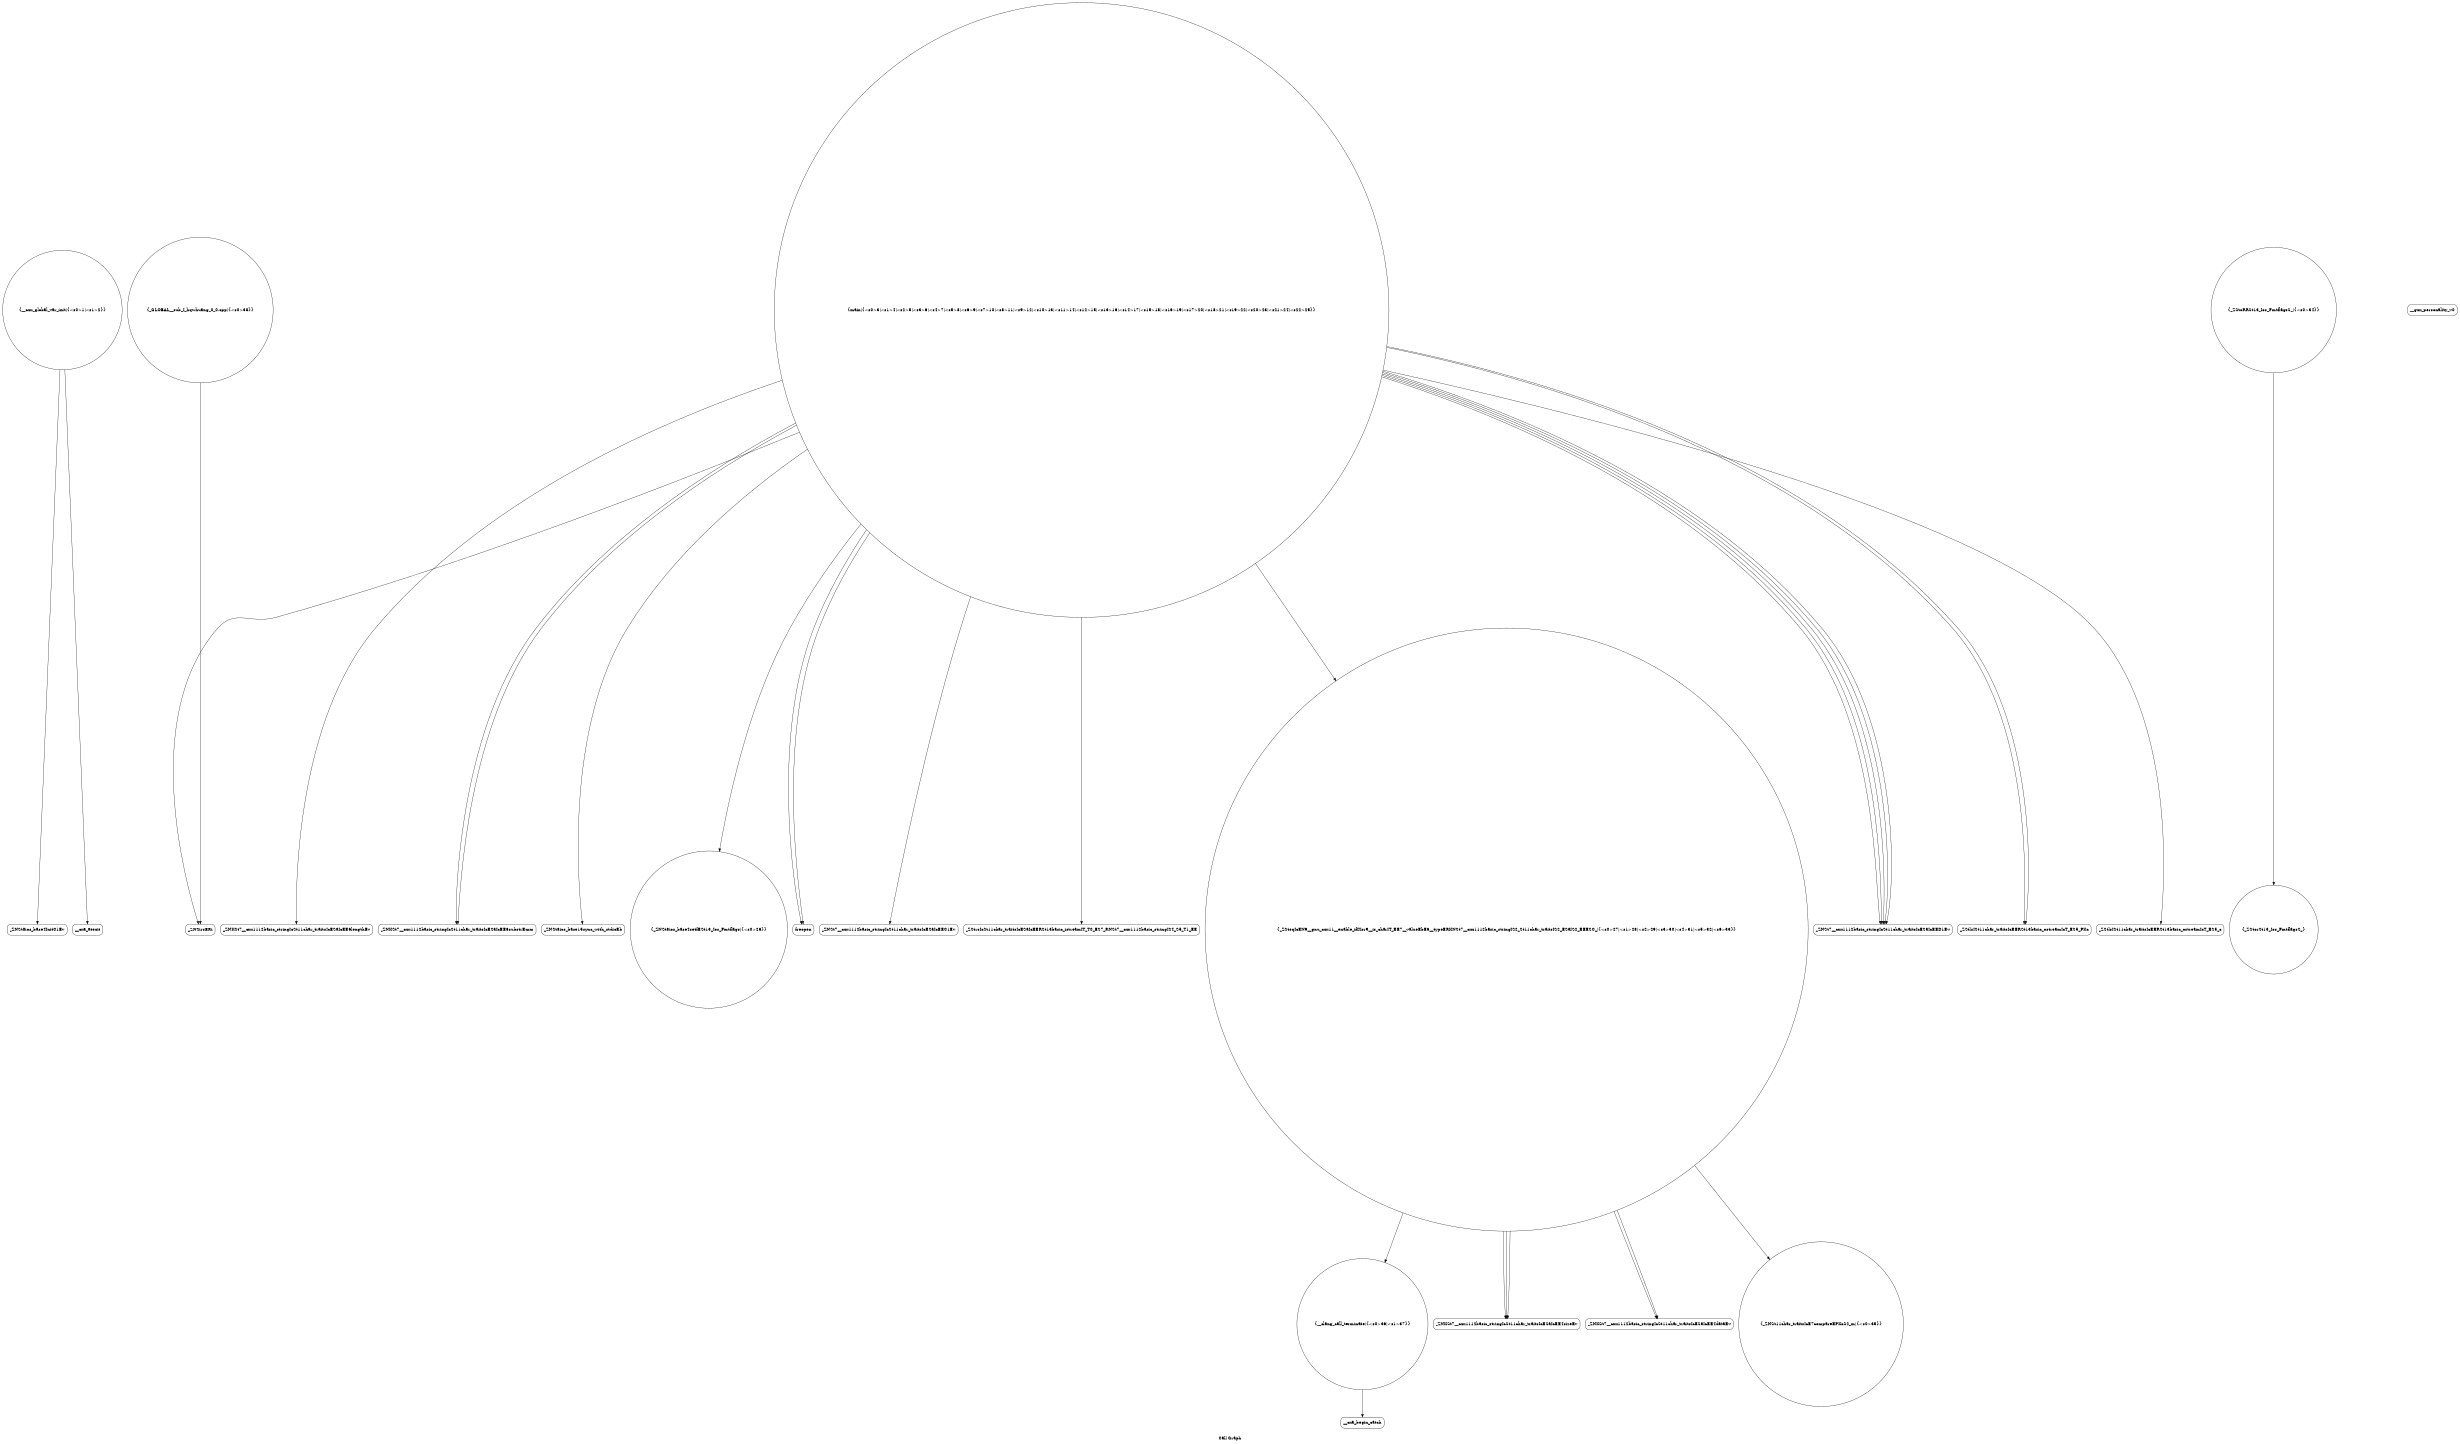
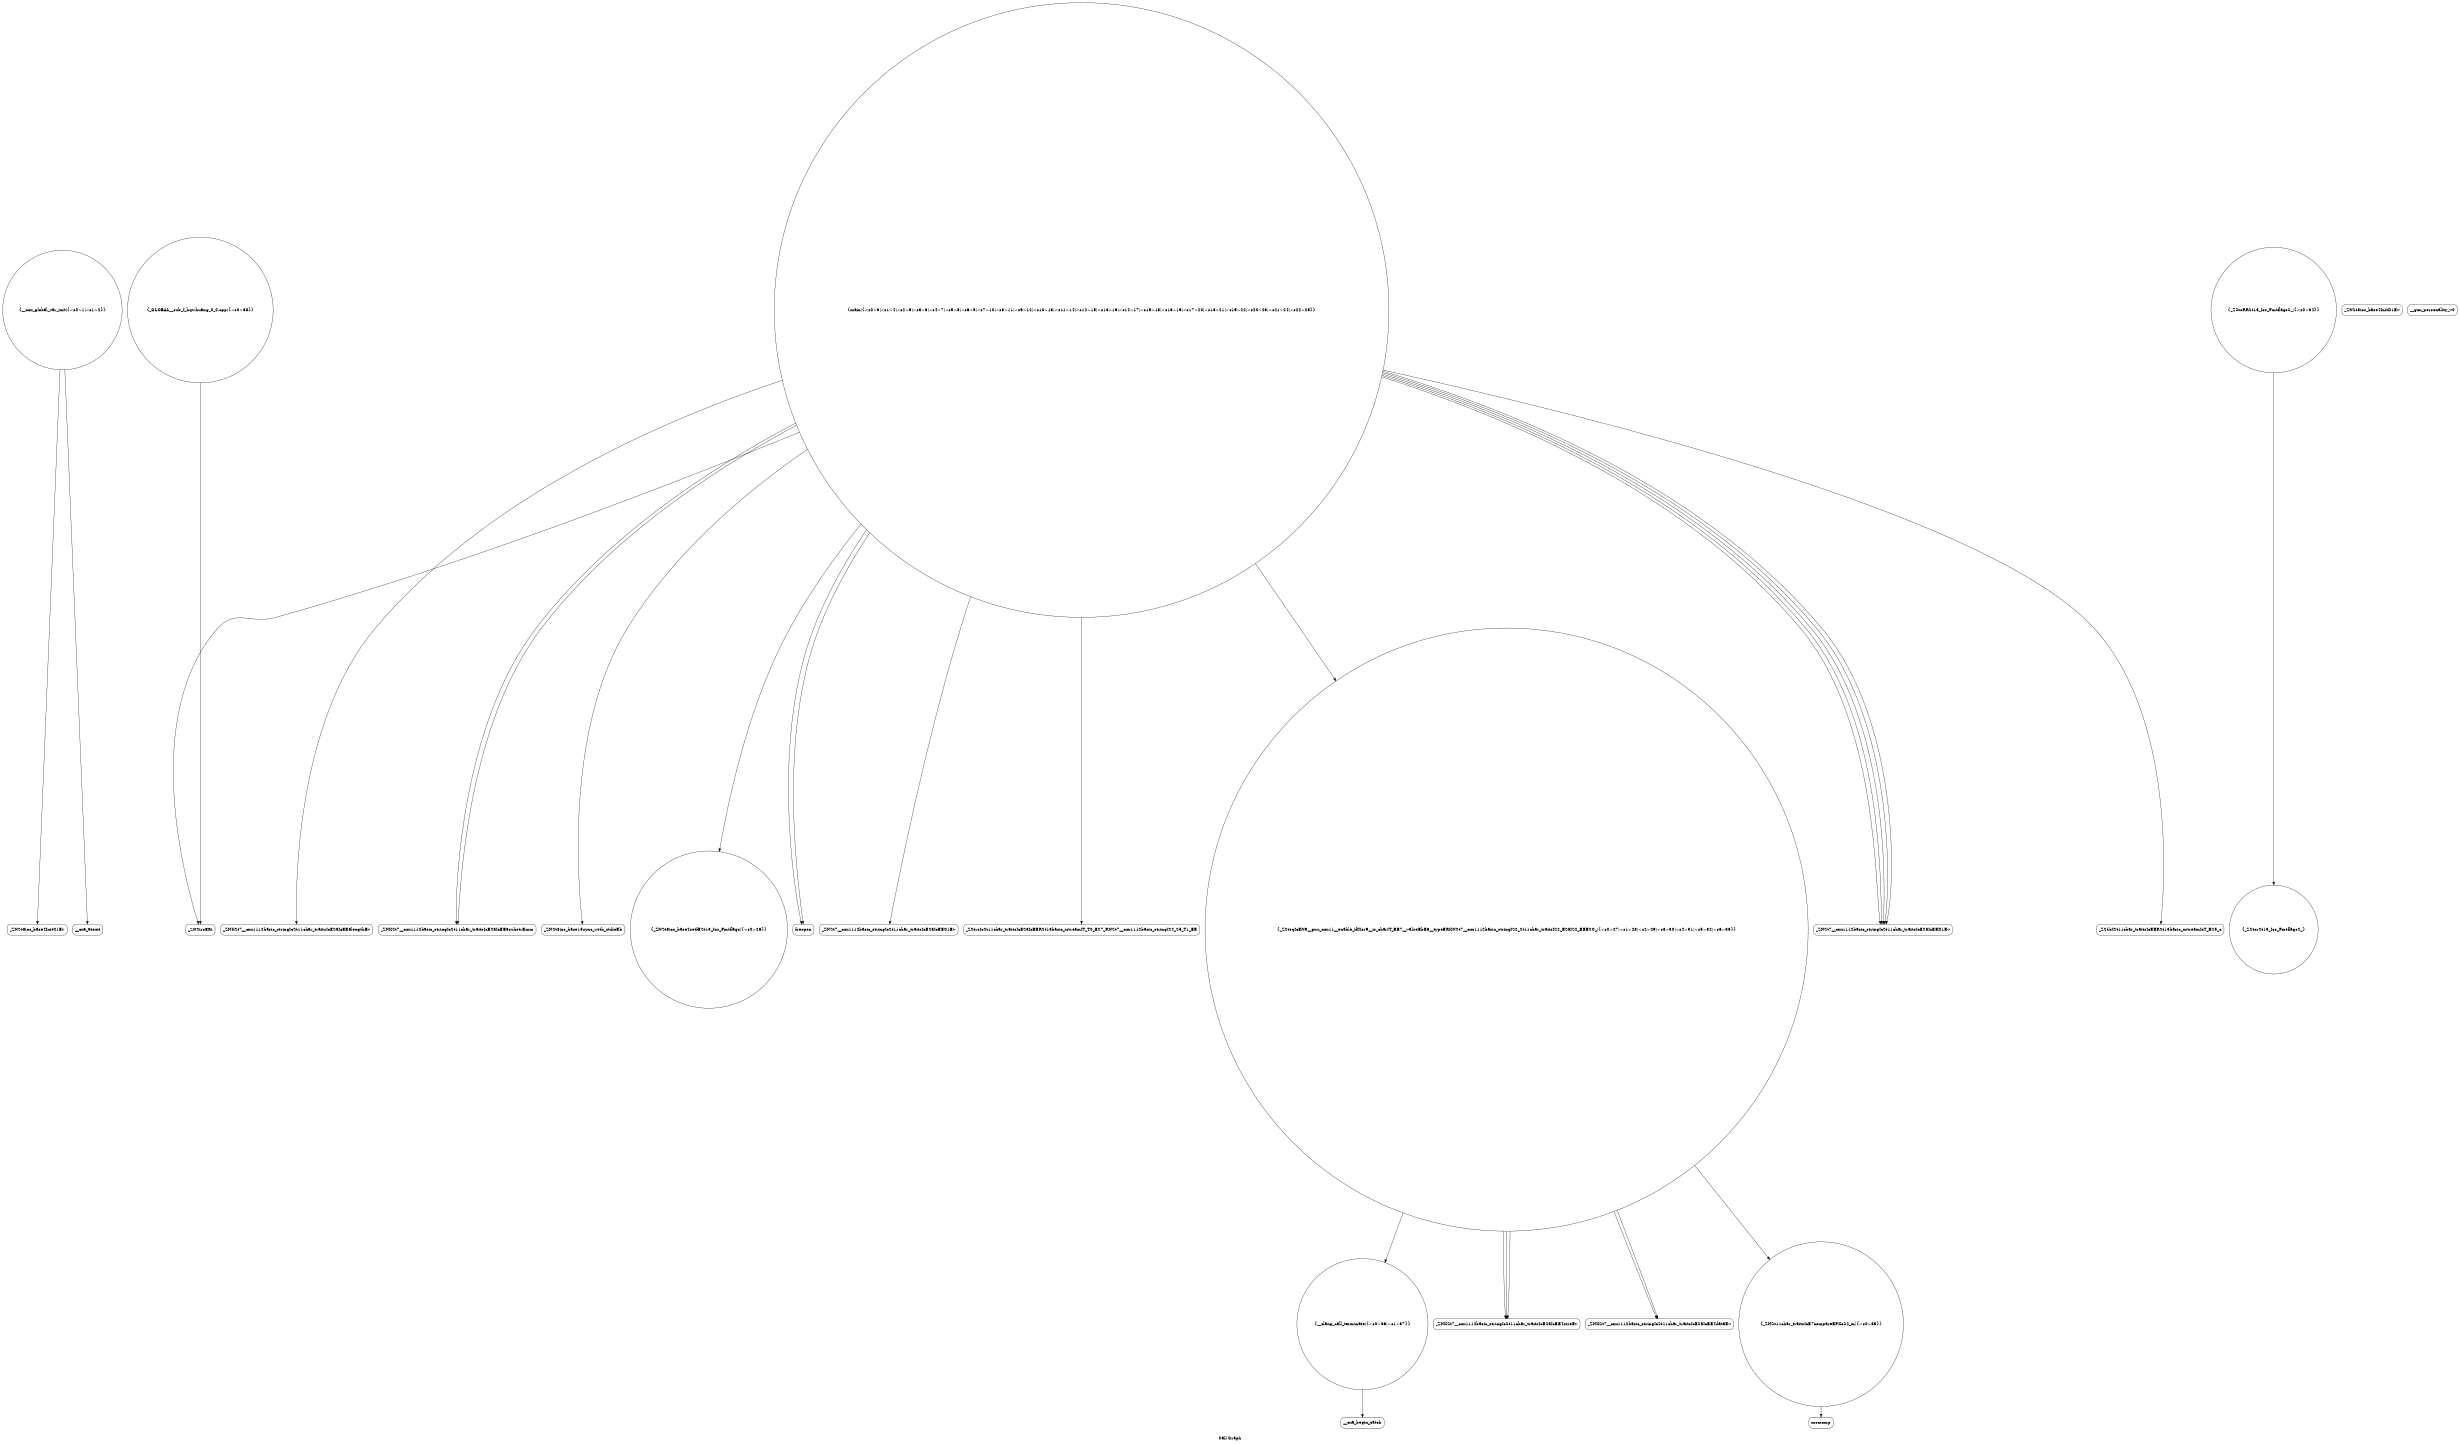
  digraph {
    label="Call Graph"
    node [shape=Mrecord]
    edge [color=black tailport=s0]
    n1 [label="{__cxx_global_var_init|{<s0>1|<s1>2}}" shape=circle]
    n2 [label="{_ZNSt8ios_base4InitC1Ev}"]
    n3 [label="{__cxa_atexit}"]
    n4 [label="{__clang_call_terminate|{<s0>36|<s1>37}}" shape=circle]
    n5 [label="{__cxa_begin_catch}"]
    n6 [label="{_ZNKSt7__cxx1112basic_stringIcSt11char_traitsIcESaIcEE6lengthEv}"]
    n7 [label="{_ZStoRRSt13_Ios_FmtflagsS_|{<s0>34}}" shape=circle]
    n8 [label="{_ZStorSt13_Ios_FmtflagsS_}" shape=circle]
+   n9 [label="{_ZNSt8ios_base4InitD1Ev}"]
    n10 [label="{_ZNSirsERi}"]
    n11 [label="{_ZNKSt7__cxx1112basic_stringIcSt11char_traitsIcESaIcEE6substrEmm}"]
    n12 [label="{_ZNKSt7__cxx1112basic_stringIcSt11char_traitsIcESaIcEE4sizeEv}"]
    n13 [label="{main|{<s0>3|<s1>4|<s2>5|<s3>6|<s4>7|<s5>8|<s6>9|<s7>10|<s8>11|<s9>12|<s10>13|<s11>14|<s12>15|<s13>16|<s14>17|<s15>18|<s16>19|<s17>20|<s18>21|<s19>22|<s20>23|<s21>24|<s22>25}}" shape=circle]
    n14 [label="{_ZNSt8ios_base15sync_with_stdioEb}"]
    n15 [label="{_ZNSt8ios_base4setfESt13_Ios_Fmtflags|{<s0>26}}" shape=circle]
    n16 [label="{freopen}"]
    n17 [label="{_ZNSt7__cxx1112basic_stringIcSt11char_traitsIcESaIcEEC1Ev}"]
    n18 [label="{_ZStrsIcSt11char_traitsIcESaIcEERSt13basic_istreamIT_T0_ES7_RNSt7__cxx1112basic_stringIS4_S5_T1_EE}"]
    n19 [label="{_ZSteqIcEN9__gnu_cxx11__enable_ifIXsr9__is_charIT_EE7__valueEbE6__typeERKNSt7__cxx1112basic_stringIS2_St11char_traitsIS2_ESaIS2_EEESC_|{<s0>27|<s1>28|<s2>29|<s3>30|<s4>31|<s5>32|<s6>33}}" shape=circle]
    n20 [label="{_ZNSt7__cxx1112basic_stringIcSt11char_traitsIcESaIcEED1Ev}"]
-   n21 [label="{_ZStlsISt11char_traitsIcEERSt13basic_ostreamIcT_ES5_PKc}"]
    n22 [label="{_ZStlsISt11char_traitsIcEERSt13basic_ostreamIcT_ES5_c}"]
    n23 [label="{_ZNKSt7__cxx1112basic_stringIcSt11char_traitsIcESaIcEE4dataEv}"]
    n24 [label="{_ZNSt11char_traitsIcE7compareEPKcS2_m|{<s0>35}}" shape=circle]
+   n25 [label="{memcmp}"]
    n26 [label="{_GLOBAL__sub_I_hqwhuang_0_0.cpp|{<s0>38}}" shape=circle]
    n27 [label="{__gxx_personality_v0}"]
    n1 -> n2
    n1 -> n3 [tailport=s1]
    n4 -> n5
    n7 -> n8
    n13 -> n6 [tailport=s9]
    n13 -> n10 [tailport=s5]
    n13 -> n11 [tailport=s10]
    n13 -> n11 [tailport=s11]
    n13 -> n14
    n13 -> n15 [tailport=s1]
    n13 -> n16 [tailport=s3]
    n13 -> n16 [tailport=s4]
    n13 -> n17 [tailport=s6]
    n13 -> n18 [tailport=s7]
    n13 -> n19 [tailport=s12]
    n13 -> n20 [tailport=s13]
    n13 -> n20 [tailport=s14]
    n13 -> n20 [tailport=s15]
    n13 -> n20 [tailport=s21]
    n13 -> n20 [tailport=s22]
-   n13 -> n21 [tailport=s16]
-   n13 -> n21 [tailport=s18]
    n13 -> n22 [tailport=s20]
    n19 -> n4 [tailport=s6]
    n19 -> n12
    n19 -> n12 [tailport=s1]
    n19 -> n12 [tailport=s4]
    n19 -> n23 [tailport=s2]
    n19 -> n23 [tailport=s3]
    n19 -> n24 [tailport=s5]
+   n24 -> n25
    n26 -> n10
  }
